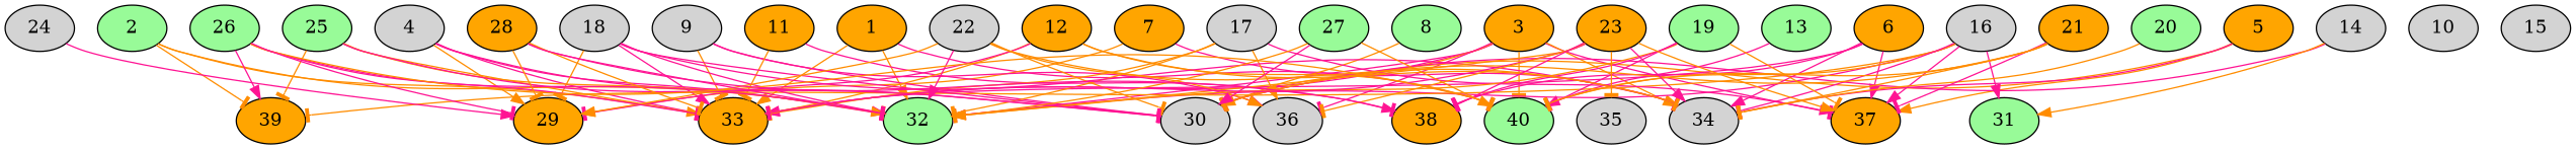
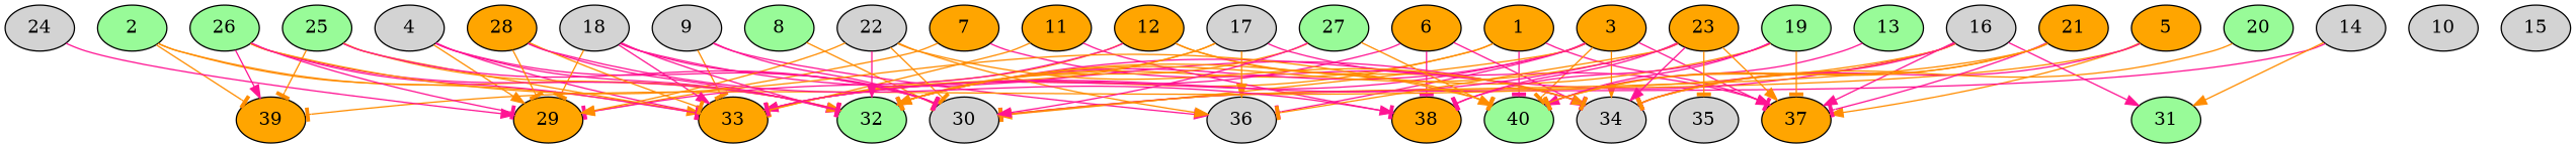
  digraph {
    node [alpha=0.16 fillcolor=orange style=filled]
    edge [arrowhead=tee color=darkorange]
    1 [alpha=0.06 expect_size=21086208]
    32 [alpha=0.17 expect_size=50287616 fillcolor=palegreen]
    33 [alpha=0.18 expect_size=5436416]
    37 [alpha=0.12 expect_size=48863232]
    40 [alpha=0.10 expect_size=51332096 fillcolor=palegreen]
    2 [alpha=0.04 expect_size=43965440 fillcolor=palegreen]
    39 [expect_size=17284096]
    3 [alpha=0.09 expect_size=36729856]
    30 [alpha=0.10 expect_size=42167296 fillcolor=lightgrey]
    34 [alpha=0.01 expect_size=51015680 fillcolor=lightgrey]
    36 [alpha=0.01 expect_size=31190016 fillcolor=lightgrey]
    4 [alpha=0.17 expect_size=48069632 fillcolor=lightgrey]
    29 [alpha=0.14 expect_size=29001728]
    5 [expect_size=13530112]
    6 [alpha=0.18 expect_size=32847872]
    38 [alpha=0.00 expect_size=41449472]
    7 [alpha=0.05 expect_size=46934016]
    8 [alpha=0.09 expect_size=13579264 fillcolor=palegreen]
    9 [alpha=0.11 expect_size=33019904 fillcolor=lightgrey]
    10 [alpha=0.03 expect_size=30928896 fillcolor=lightgrey]
    11 [expect_size=12768256]
    12 [alpha=0.04 expect_size=27115520]
    13 [alpha=0.02 expect_size=35895296 fillcolor=palegreen]
    14 [alpha=0.17 expect_size=9990144 fillcolor=lightgrey]
    31 [alpha=0.09 expect_size=12524544 fillcolor=palegreen]
    15 [alpha=0.06 expect_size=51209216 fillcolor=lightgrey]
    16 [alpha=0.06 expect_size=40849408 fillcolor=lightgrey]
    17 [alpha=0.07 expect_size=36133888 fillcolor=lightgrey]
    18 [alpha=0.11 expect_size=47412224 fillcolor=lightgrey]
    19 [alpha=0.06 expect_size=22448128 fillcolor=palegreen]
    20 [alpha=0.07 expect_size=48587776 fillcolor=palegreen]
    21 [expect_size=9219072]
    22 [alpha=0.01 expect_size=46979072 fillcolor=lightgrey]
    23 [alpha=0.19 expect_size=10177536]
    35 [alpha=0.03 expect_size=41108480 fillcolor=lightgrey]
    24 [expect_size=15566848 fillcolor=lightgrey]
    25 [expect_size=7410688 fillcolor=palegreen]
    26 [alpha=0.07 expect_size=21371904 fillcolor=palegreen]
    27 [alpha=0.17 expect_size=35703808 fillcolor=palegreen]
    28 [alpha=0.10 expect_size=51224576]
    1 -> 32 [arrowhead=normal]
    1 -> 33 [arrowhead=normal]
-   6 -> 37 [arrowhead=normal color=deeppink]
+   1 -> 37 [arrowhead=normal color=deeppink]
    1 -> 40 [color=deeppink]
    2 -> 32
    2 -> 33
    2 -> 39
    3 -> 32 [arrowhead=normal color=deeppink]
    3 -> 33 [arrowhead=normal color=deeppink]
    3 -> 37 [color=deeppink]
    3 -> 40
    3 -> 30 [arrowhead=normal]
    3 -> 34 [arrowhead=normal]
    3 -> 36 [color=deeppink]
    4 -> 32 [color=deeppink]
    4 -> 33 [color=deeppink]
    4 -> 30 [color=deeppink]
    4 -> 29 [arrowhead=normal]
    5 -> 37 [arrowhead=normal]
    5 -> 30
    5 -> 34 [color=deeppink]
    6 -> 33 [arrowhead=normal color=deeppink]
    6 -> 34 [arrowhead=normal color=deeppink]
    6 -> 38 [color=deeppink]
    7 -> 34 [color=deeppink]
    7 -> 29 [arrowhead=normal]
    8 -> 30
    9 -> 33
    9 -> 30 [color=deeppink]
    9 -> 36 [arrowhead=normal color=deeppink]
    11 -> 33
    11 -> 38 [arrowhead=normal color=deeppink]
    12 -> 33
    12 -> 40
    12 -> 34 [arrowhead=normal]
    12 -> 29 [color=deeppink]
    13 -> 40 [color=deeppink]
    14 -> 30 [color=deeppink]
    14 -> 31 [arrowhead=normal]
    16 -> 32 [color=deeppink]
    16 -> 37 [arrowhead=normal color=deeppink]
    16 -> 40
    16 -> 39
    16 -> 34 [color=deeppink]
    16 -> 31 [arrowhead=normal color=deeppink]
    17 -> 32
    17 -> 33
    17 -> 37 [arrowhead=normal color=deeppink]
    17 -> 36 [arrowhead=normal]
    18 -> 32 [arrowhead=normal color=deeppink]
    18 -> 33 [arrowhead=normal color=deeppink]
    18 -> 30 [color=deeppink]
    18 -> 34 [color=deeppink]
    18 -> 29
    19 -> 32 [arrowhead=normal]
    19 -> 37
    19 -> 40 [arrowhead=normal color=deeppink]
    19 -> 38 [color=deeppink]
    20 -> 34
    21 -> 37 [color=deeppink]
    21 -> 40
    21 -> 30
    21 -> 34
    22 -> 32 [arrowhead=normal color=deeppink]
    22 -> 30
    22 -> 34
    22 -> 36 [arrowhead=normal]
    22 -> 29 [arrowhead=normal]
    23 -> 32
    23 -> 33 [color=deeppink]
    23 -> 37 [arrowhead=normal]
    23 -> 34 [arrowhead=normal color=deeppink]
    23 -> 36
    23 -> 38 [color=deeppink]
    23 -> 35
    24 -> 29 [arrowhead=normal color=deeppink]
    25 -> 32 [arrowhead=normal]
    25 -> 33 [arrowhead=normal]
    25 -> 39
    25 -> 30 [color=deeppink]
    26 -> 32 [color=deeppink]
    26 -> 33 [color=deeppink]
    26 -> 40
    26 -> 39 [arrowhead=normal color=deeppink]
    26 -> 29 [color=deeppink]
    27 -> 32 [arrowhead=normal]
    27 -> 40 [arrowhead=normal]
    27 -> 30 [arrowhead=normal color=deeppink]
    28 -> 32 [color=deeppink]
    28 -> 33
    28 -> 29
    28 -> 38 [color=deeppink]
  }
